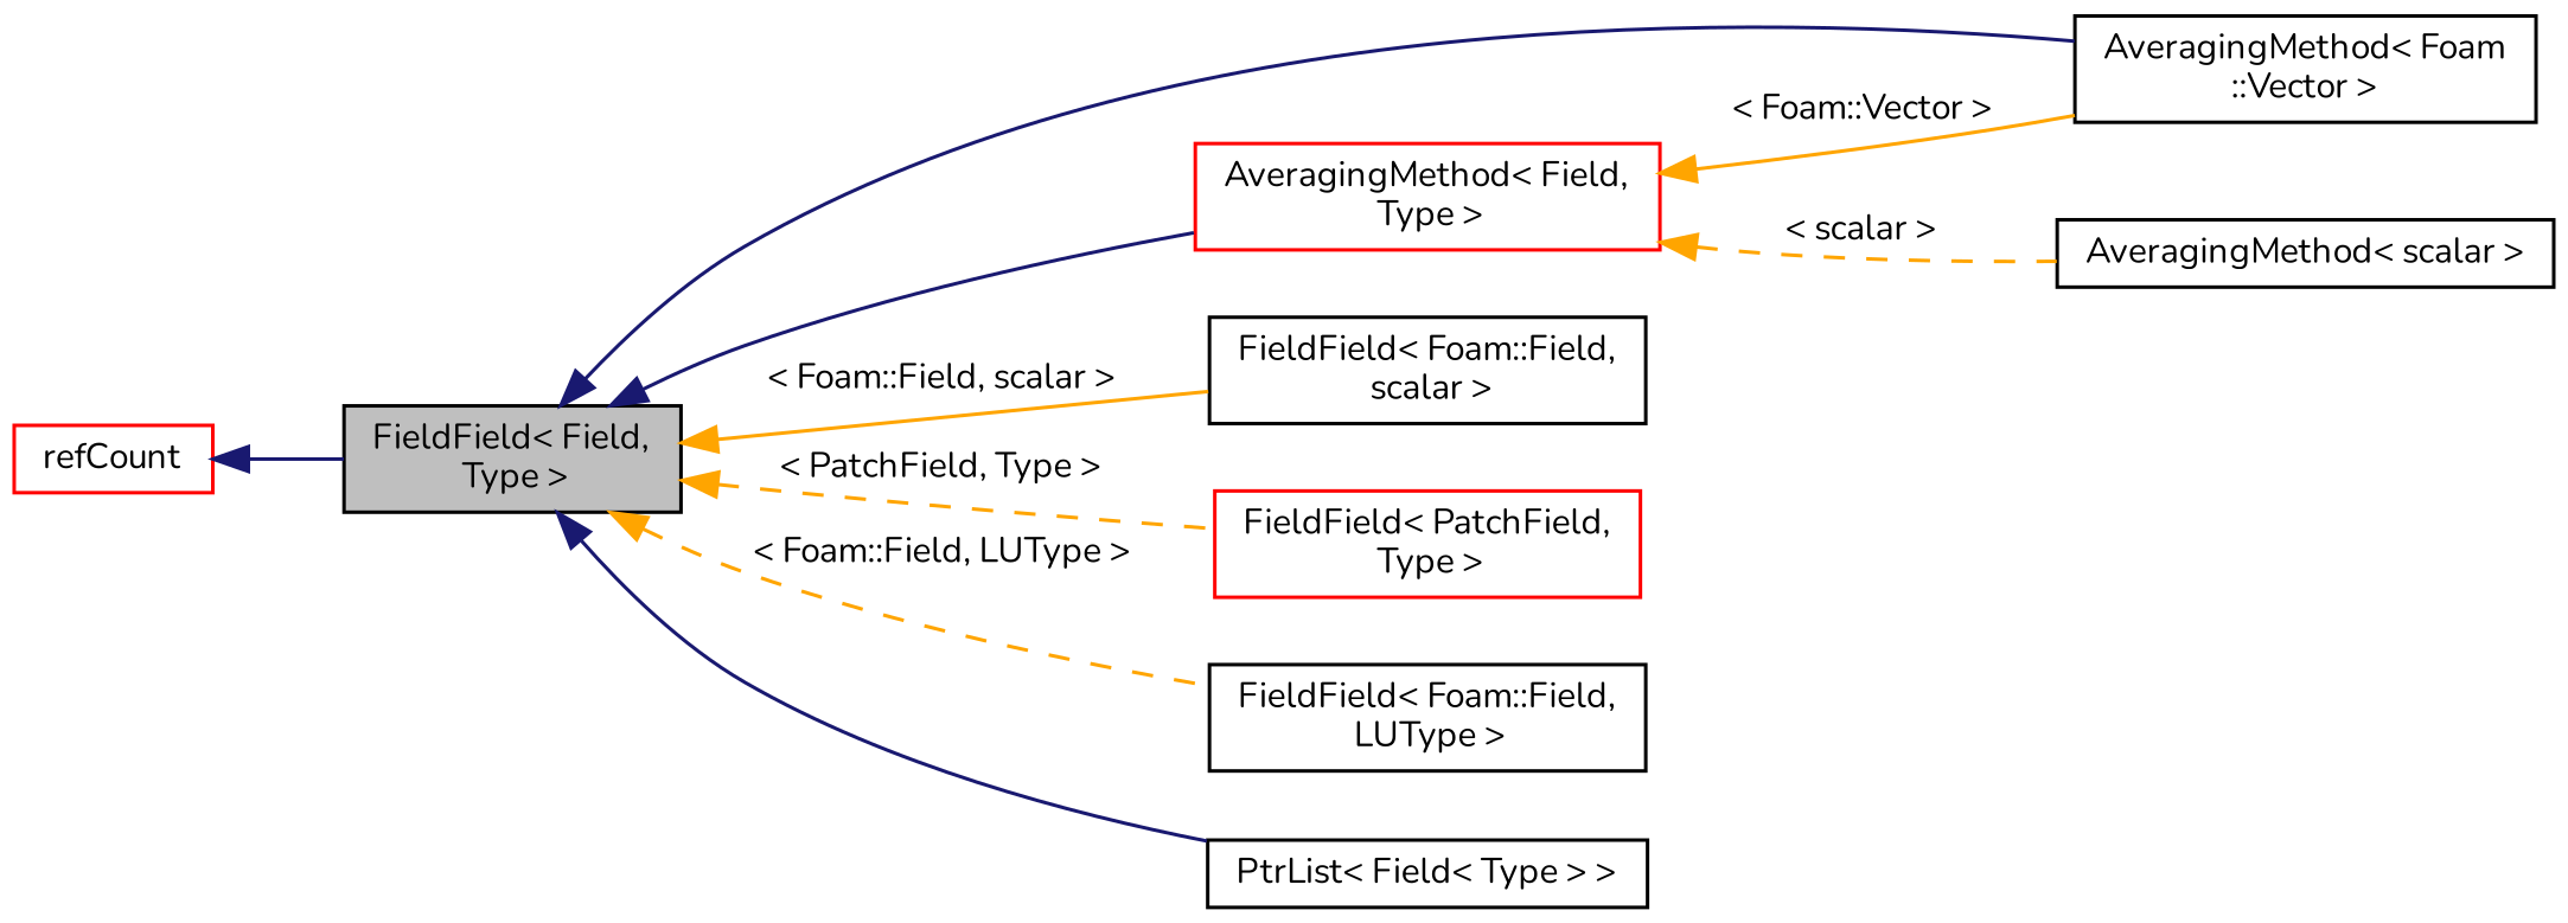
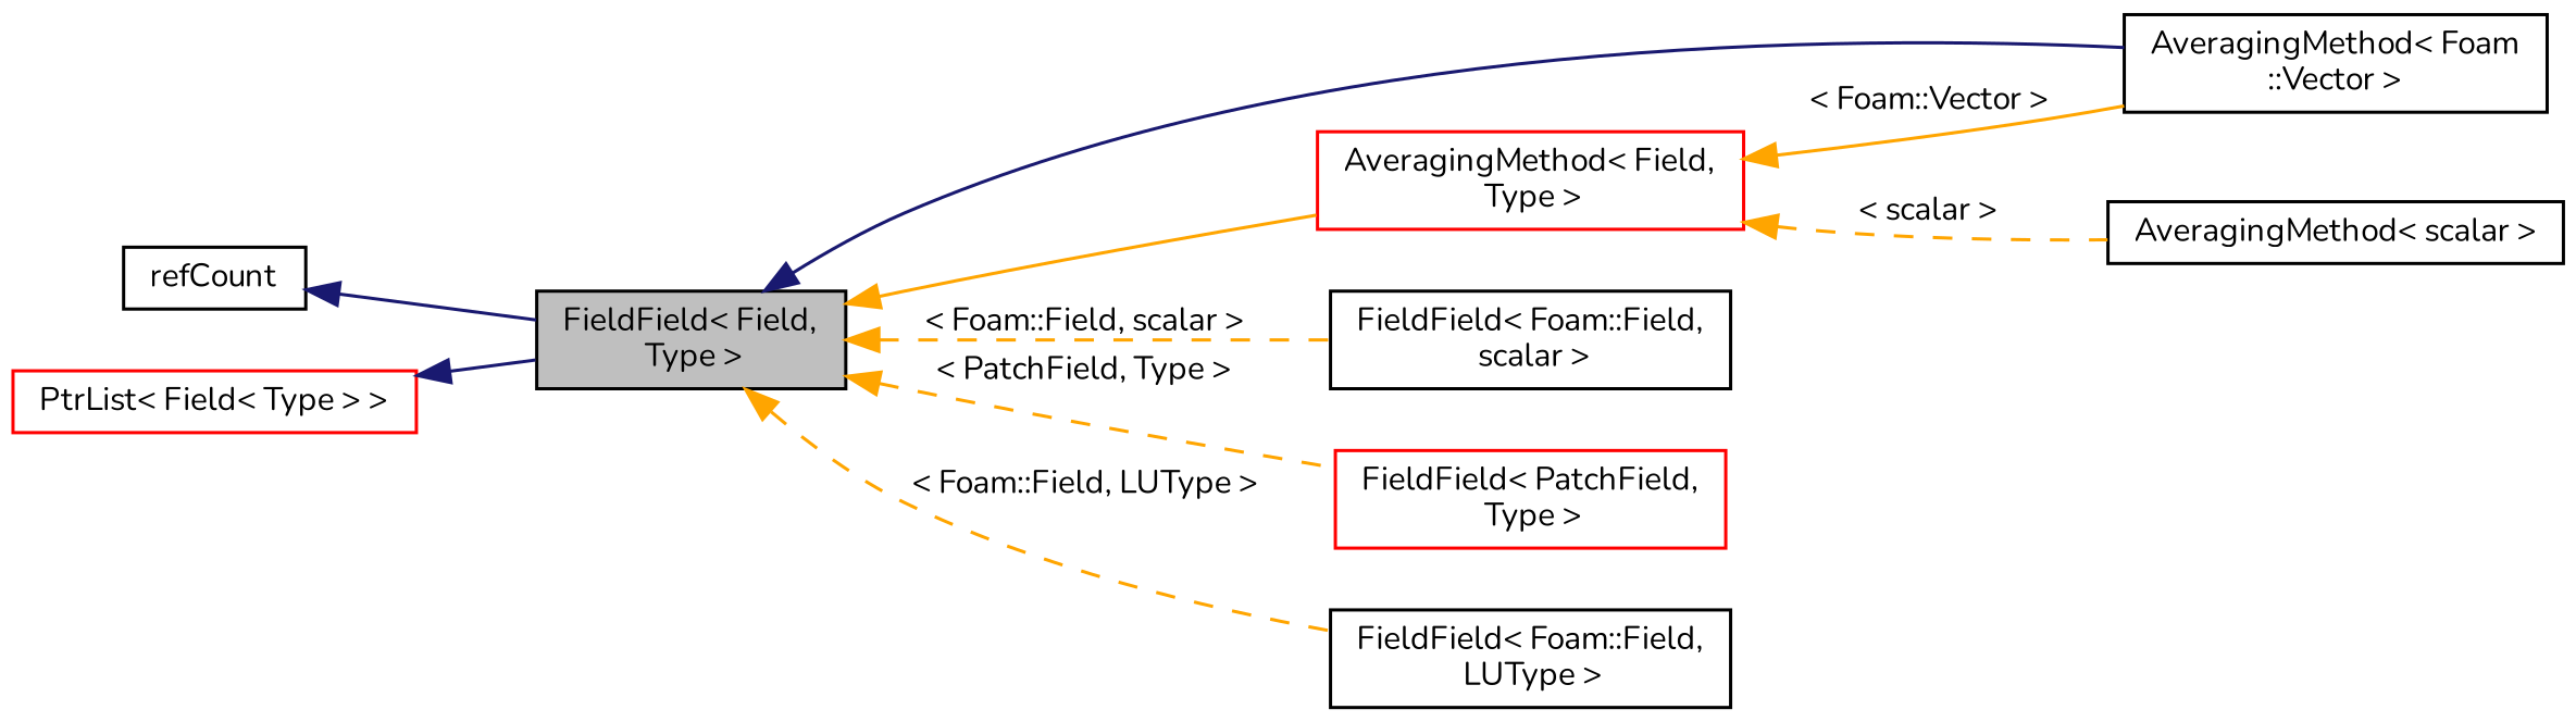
  digraph {
    fontname=Nunito
    rankdir=LR
    node [color=black fontname=Nunito fontsize=10 shape=record]
    edge [color=orange dir=back fontname=Nunito fontsize=10 labelfontname=Helvetica labelfontsize=10 style=solid]
    n1 [fillcolor=grey75 fontcolor=black height=0.2 label="FieldField\< Field,\l Type \>" style=filled width=0.4]
    n2 [height=0.2 label="AveragingMethod\< Foam\l::Vector \>" width=0.4]
    n3 [color=red height=0.2 label="AveragingMethod\< Field,\l Type \>" width=0.4]
    n4 [height=0.2 label="FieldField\< Foam::Field,\l scalar \>" width=0.4]
    n5 [color=red height=0.2 label="FieldField\< PatchField,\l Type \>" width=0.4]
    n6 [height=0.2 label="FieldField\< Foam::Field,\l LUType \>" width=0.4]
    n7 [height=0.2 label="AveragingMethod\< scalar \>" width=0.4]
-   n8 [color=red height=0.2 label=refCount width=0.4]
-   n9 [height=0.2 label="PtrList\< Field\< Type \> \>" width=0.4]
+   n8 [height=0.2 label=refCount width=0.4]
+   n9 [color=red height=0.2 label="PtrList\< Field\< Type \> \>" width=0.4]
    n1 -> n2 [color=midnightblue]
-   n1 -> n3 [color=midnightblue]
-   n1 -> n4 [label=" \< Foam::Field, scalar \>"]
+   n1 -> n3
+   n1 -> n4 [label=" \< Foam::Field, scalar \>" style=dashed]
    n1 -> n5 [label=" \< PatchField, Type \>" style=dashed]
    n1 -> n6 [label=" \< Foam::Field, LUType \>" style=dashed]
    n3 -> n2 [label=" \< Foam::Vector \>"]
    n3 -> n7 [label=" \< scalar \>" style=dashed]
    n8 -> n1 [color=midnightblue]
-   n1 -> n9 [color=midnightblue]
+   n9 -> n1 [color=midnightblue]
  }
